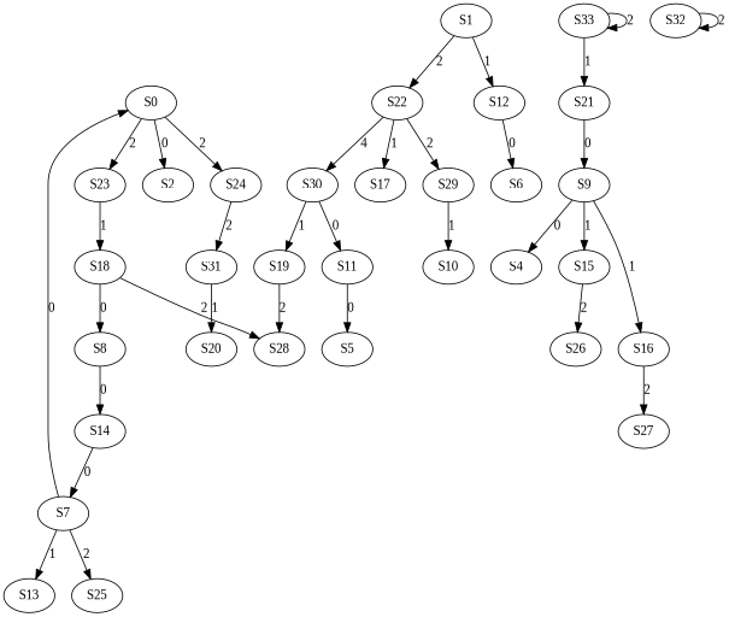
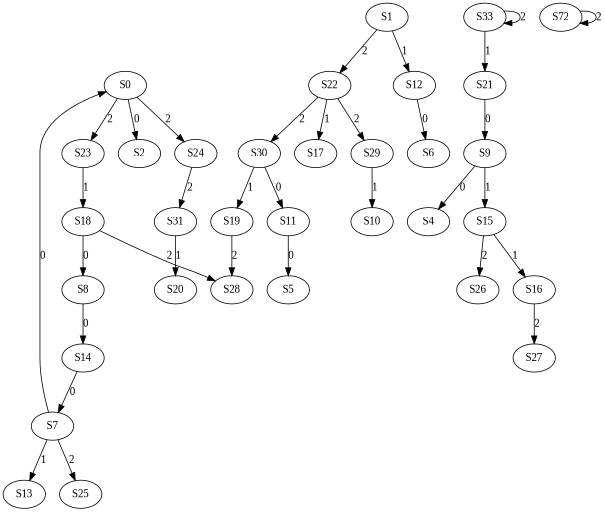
  strict digraph {
    fontname="Liberation Serif"
    node [fontname="Liberation Serif"]
    edge [fontname="Liberation Serif"]
    n1 [label=S0]
    S2
    S23
    S24
    S18
    S31
    S7
    S13
    S25
    S9
    S4
    S15
    S16
    S26
    S11
    S5
    S12
    S6
    S14
    S8
    S28
    S21
    S29
    S10
    S30
    S19
    S1
    S22
    S17
    S27
    S20
    S33
-   S32
+   S32 [label=S72]
    n1 -> S2 [label=0]
    n1 -> S23 [label=2]
    n1 -> S24 [label=2]
    S23 -> S18 [label=1]
    S24 -> S31 [label=2]
    S18 -> S8 [label=0]
    S18 -> S28 [label=2]
    S31 -> S20 [label=1]
    S7 -> n1 [label=0]
    S7 -> S13 [label=1]
    S7 -> S25 [label=2]
    S9 -> S4 [label=0]
    S9 -> S15 [label=1]
-   S9 -> S16 [label=1]
+   S15 -> S16 [label=1]
    S15 -> S26 [label=2]
    S16 -> S27 [label=2]
    S11 -> S5 [label=0]
    S12 -> S6 [label=0]
    S14 -> S7 [label=0]
    S8 -> S14 [label=0]
    S21 -> S9 [label=0]
    S29 -> S10 [label=1]
    S30 -> S11 [label=0]
    S30 -> S19 [label=1]
    S19 -> S28 [label=2]
    S1 -> S12 [label=1]
    S1 -> S22 [label=2]
    S22 -> S29 [label=2]
-   S22 -> S30 [label=4]
+   S22 -> S30 [label=2]
    S22 -> S17 [label=1]
    S33 -> S21 [label=1]
    S33 -> S33 [label=2]
    S32 -> S32 [label=2]
  }
